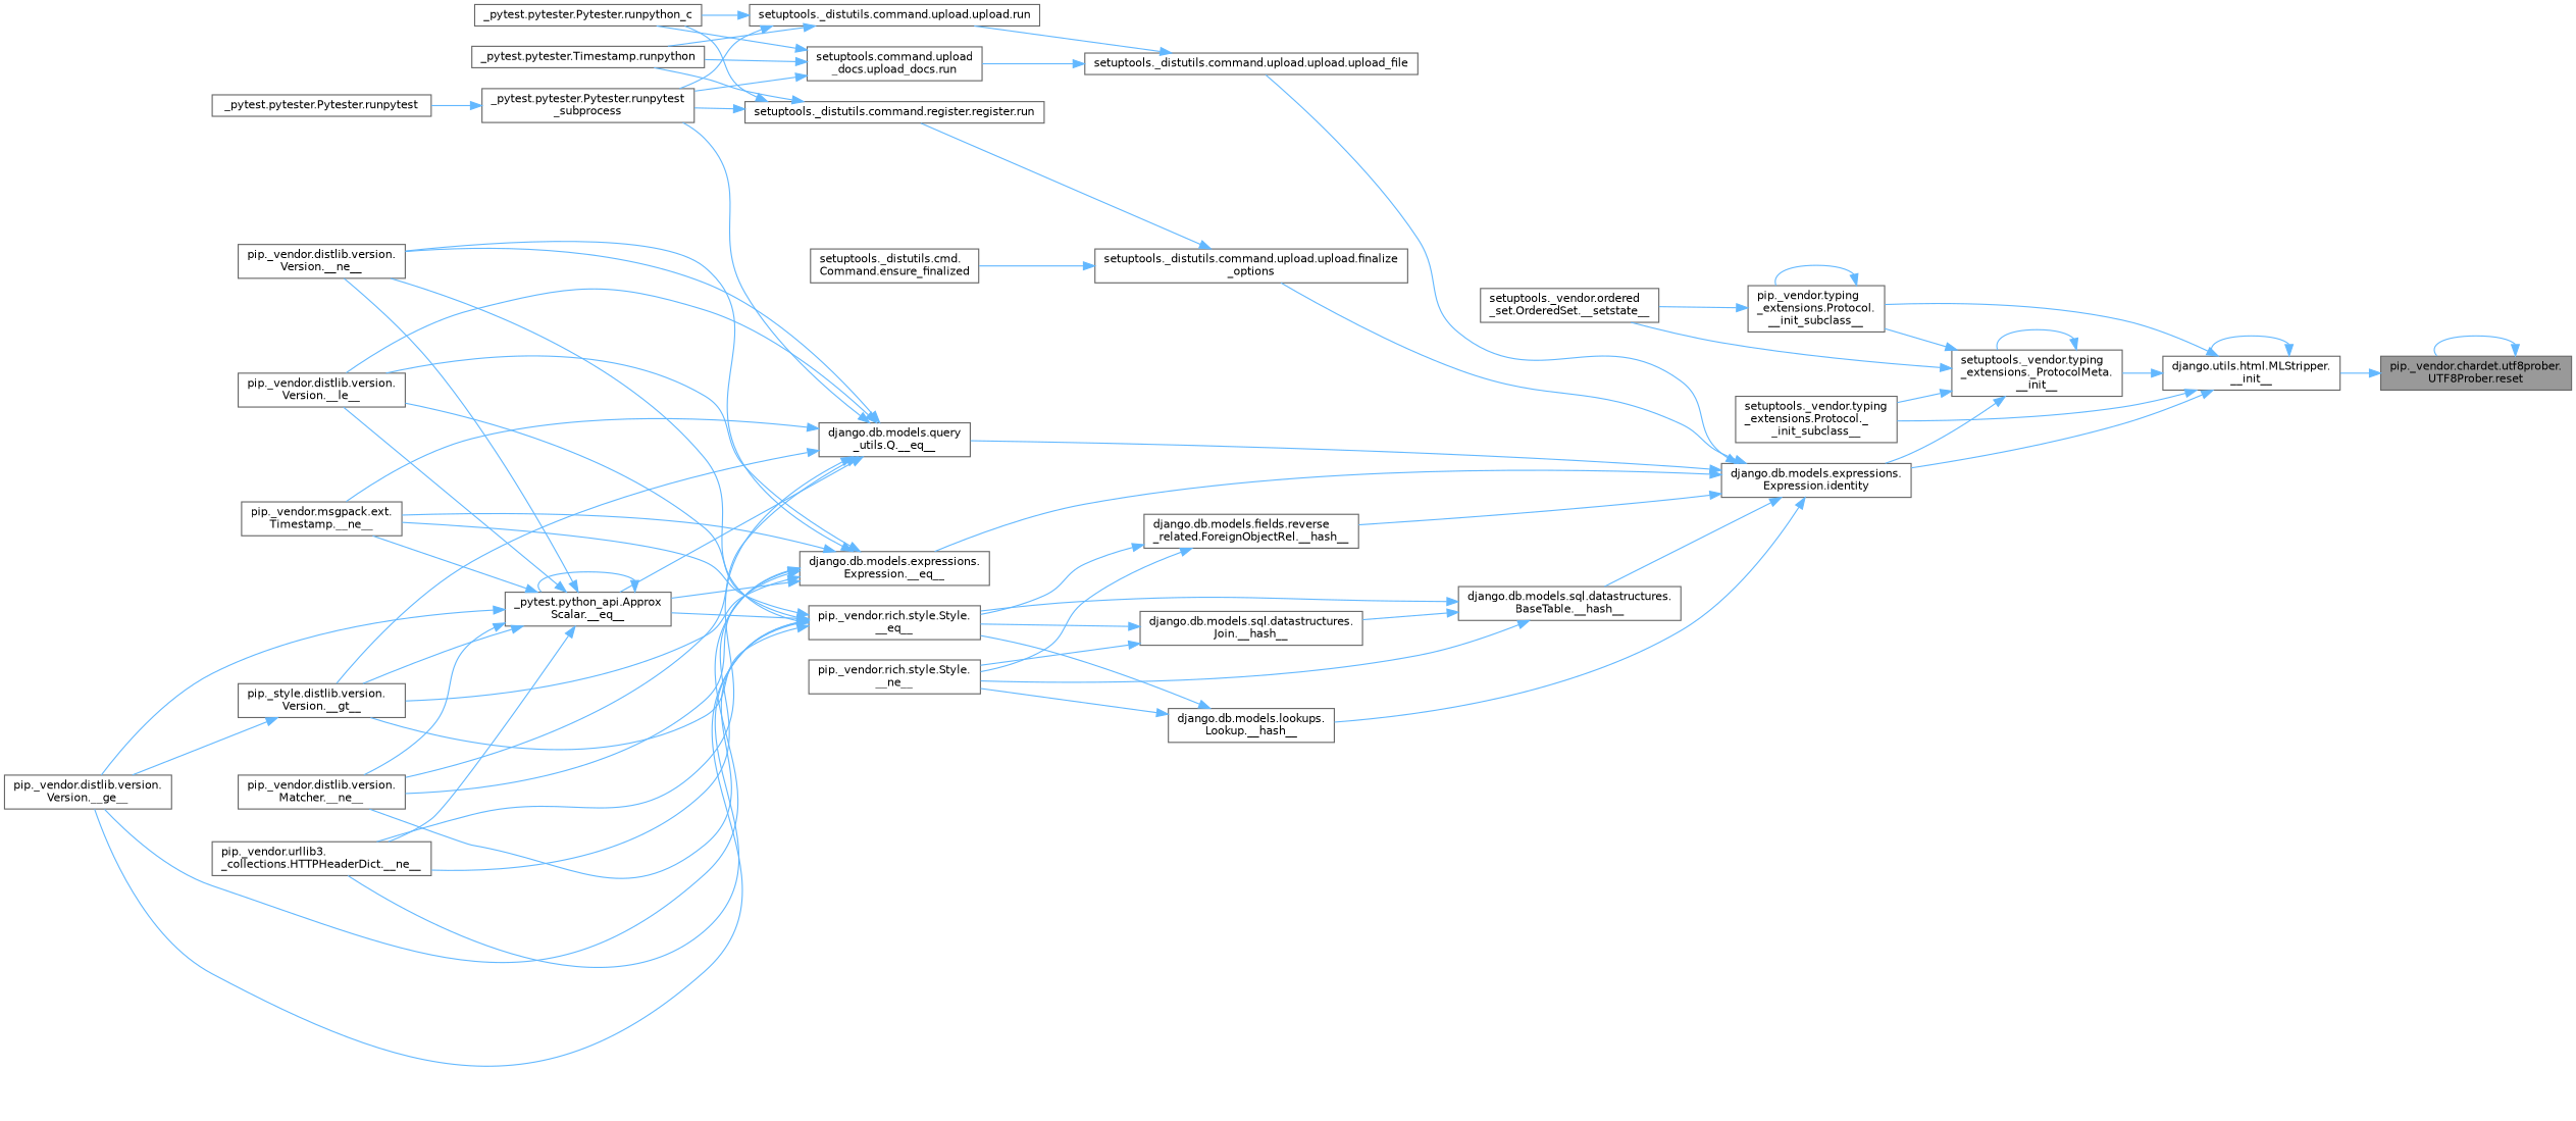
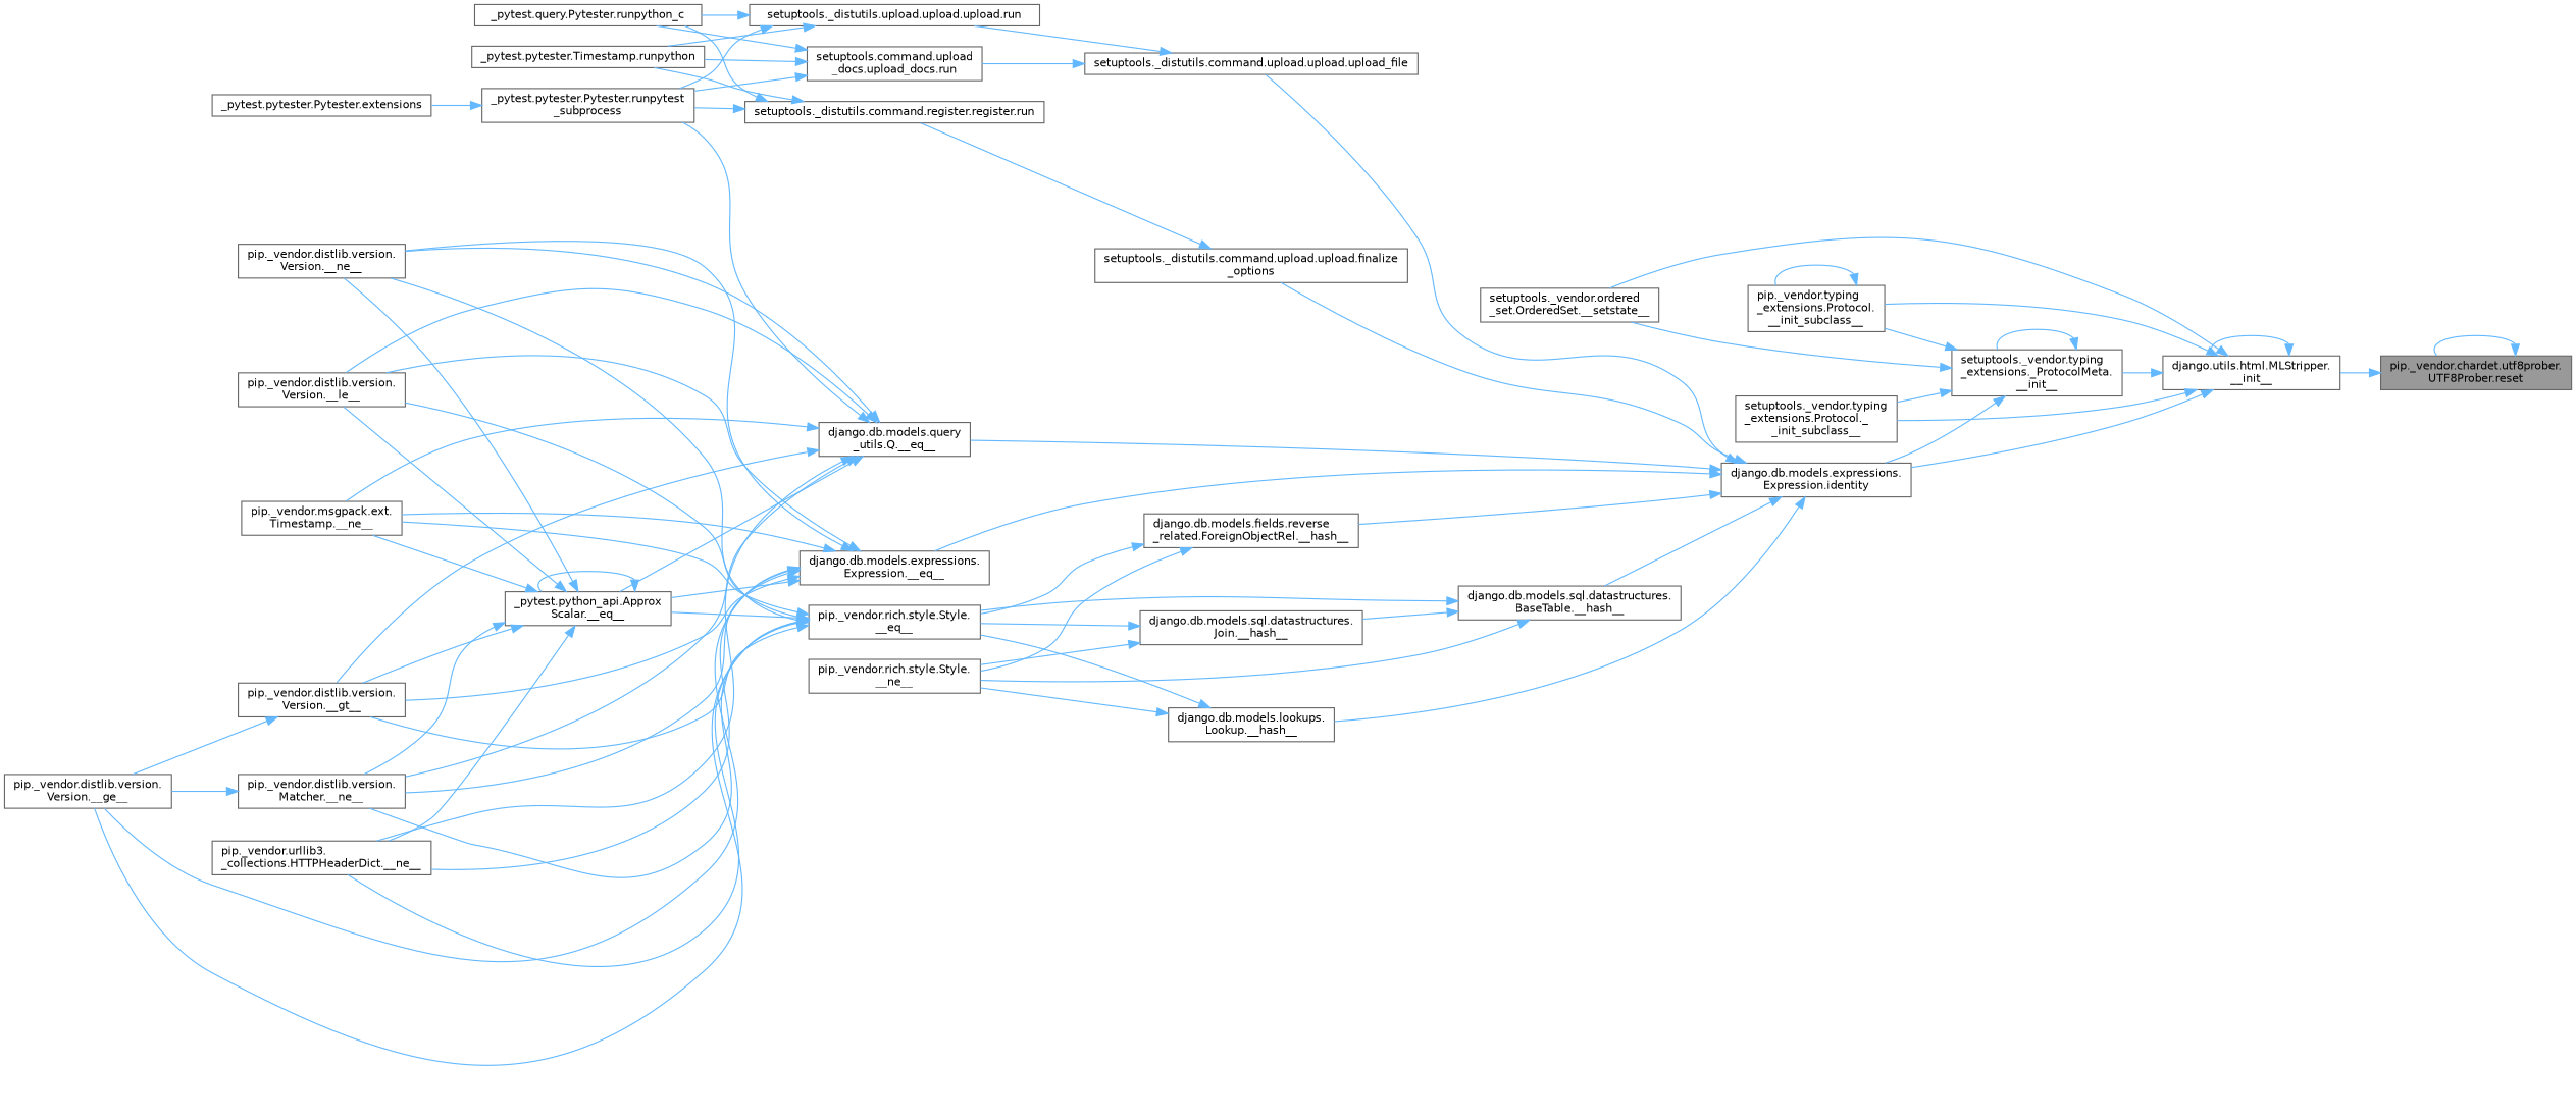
  digraph {
    rankdir=RL
    node [color=grey40 fillcolor=white fontname=Helvetica fontsize=10 shape=box style=filled]
    edge [color=steelblue1 dir=back fontname=Helvetica fontsize=10 labelfontname=Helvetica labelfontsize=10 style=solid]
    n1 [color=gray40 fillcolor=grey60 fontcolor=black height=0.2 label="pip._vendor.chardet.utf8prober.\lUTF8Prober.reset" width=0.4]
    n2 [height=0.2 label="django.utils.html.MLStripper.\l__init__" width=0.4]
    n3 [height=0.2 label="setuptools._vendor.typing\l_extensions._ProtocolMeta.\l__init__" width=0.4]
    n4 [height=0.2 label="pip._vendor.typing\l_extensions.Protocol.\l__init_subclass__" width=0.4]
    n5 [height=0.2 label="setuptools._vendor.typing\l_extensions.Protocol._\l_init_subclass__" width=0.4]
    n6 [height=0.2 label="setuptools._vendor.ordered\l_set.OrderedSet.__setstate__" width=0.4]
    n7 [height=0.2 label="django.db.models.expressions.\lExpression.identity" width=0.4]
    n8 [height=0.2 label="django.db.models.expressions.\lExpression.__eq__" width=0.4]
    n9 [height=0.2 label="django.db.models.query\l_utils.Q.__eq__" width=0.4]
    n10 [height=0.2 label="django.db.models.fields.reverse\l_related.ForeignObjectRel.__hash__" width=0.4]
    n11 [height=0.2 label="django.db.models.lookups.\lLookup.__hash__" width=0.4]
    n12 [height=0.2 label="django.db.models.sql.datastructures.\lBaseTable.__hash__" width=0.4]
    n13 [height=0.2 label="setuptools._distutils.command.upload.upload.finalize\l_options" width=0.4]
    n14 [height=0.2 label="setuptools._distutils.command.upload.upload.upload_file" width=0.4]
    n15 [height=0.2 label="_pytest.python_api.Approx\lScalar.__eq__" width=0.4]
    n16 [height=0.2 label="pip._vendor.distlib.version.\lVersion.__ge__" width=0.4]
-   n17 [height=0.2 label="pip._style.distlib.version.\lVersion.__gt__" width=0.4]
+   n17 [height=0.2 label="pip._vendor.distlib.version.\lVersion.__gt__" width=0.4]
    n18 [height=0.2 label="pip._vendor.distlib.version.\lVersion.__le__" width=0.4]
    n19 [height=0.2 label="pip._vendor.distlib.version.\lMatcher.__ne__" width=0.4]
    n20 [height=0.2 label="pip._vendor.distlib.version.\lVersion.__ne__" width=0.4]
    n21 [height=0.2 label="pip._vendor.msgpack.ext.\lTimestamp.__ne__" width=0.4]
    n22 [height=0.2 label="pip._vendor.urllib3.\l_collections.HTTPHeaderDict.__ne__" width=0.4]
    n23 [height=0.2 label="_pytest.pytester.Pytester.runpytest\l_subprocess" width=0.4]
    n24 [height=0.2 label="pip._vendor.rich.style.Style.\l__eq__" width=0.4]
    n25 [height=0.2 label="pip._vendor.rich.style.Style.\l__ne__" width=0.4]
    n26 [height=0.2 label="django.db.models.sql.datastructures.\lJoin.__hash__" width=0.4]
-   n27 [height=0.2 label="setuptools._distutils.cmd.\lCommand.ensure_finalized" width=0.4]
    n28 [height=0.2 label="setuptools._distutils.command.register.register.run" width=0.4]
-   n29 [height=0.2 label="setuptools._distutils.command.upload.upload.run" width=0.4]
+   n29 [height=0.2 label="setuptools._distutils.upload.upload.upload.run" width=0.4]
    n30 [height=0.2 label="setuptools.command.upload\l_docs.upload_docs.run" width=0.4]
    n31 [height=0.2 label="_pytest.pytester.Timestamp.runpython" width=0.4]
-   n32 [height=0.2 label="_pytest.pytester.Pytester.runpython_c" width=0.4]
-   n33 [height=0.2 label="_pytest.pytester.Pytester.runpytest" width=0.4]
+   n32 [height=0.2 label="_pytest.query.Pytester.runpython_c" width=0.4]
+   n33 [height=0.2 label="_pytest.pytester.Pytester.extensions" width=0.4]
    n1 -> n1
    n1 -> n2
    n2 -> n2
    n2 -> n3
    n2 -> n4
    n2 -> n5
-   n4 -> n6
+   n2 -> n6
    n2 -> n7
    n3 -> n3
    n3 -> n4
    n3 -> n5
    n3 -> n6
    n3 -> n7
    n4 -> n4
    n7 -> n8
    n7 -> n9
    n7 -> n10
    n7 -> n11
    n7 -> n12
    n7 -> n13
    n7 -> n14
    n8 -> n15
    n8 -> n16
    n8 -> n17
    n8 -> n18
    n8 -> n19
    n8 -> n20
    n8 -> n21
    n8 -> n22
    n9 -> n15
    n9 -> n17
    n9 -> n18
    n9 -> n19
    n9 -> n20
    n9 -> n21
    n9 -> n22
    n9 -> n23
    n10 -> n24
    n10 -> n25
    n11 -> n24
    n11 -> n25
    n12 -> n24
    n12 -> n25
    n12 -> n26
-   n13 -> n27
    n13 -> n28
    n14 -> n29
    n14 -> n30
    n15 -> n15
-   n15 -> n16
+   n19 -> n16
    n15 -> n17
    n15 -> n18
    n15 -> n19
    n15 -> n20
    n15 -> n21
    n15 -> n22
    n17 -> n16
    n23 -> n33
    n24 -> n15
    n24 -> n16
    n24 -> n17
    n24 -> n18
    n24 -> n19
    n24 -> n20
    n24 -> n21
    n24 -> n22
    n26 -> n24
    n26 -> n25
    n28 -> n23
    n28 -> n31
    n28 -> n32
    n29 -> n23
    n29 -> n31
    n29 -> n32
    n30 -> n23
    n30 -> n31
    n30 -> n32
  }
